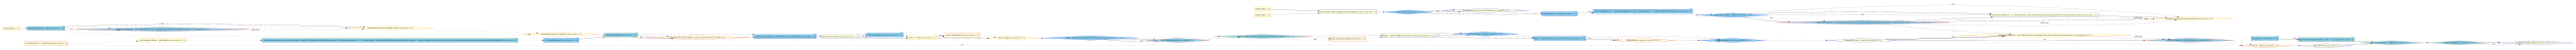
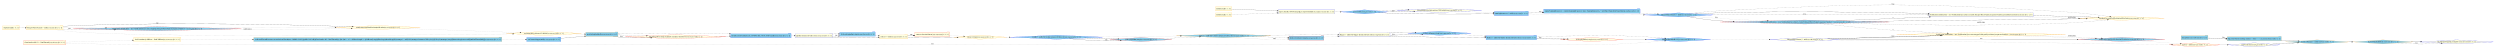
  digraph {
    fontname="Playfair Display"
    rankdir=LR
    node [color=blue fillcolor=lightyellow fontname="Playfair Display" shape=diamond style=filled]
    edge [fontname="Playfair Display" style=solid]
    n1 [color=red label="context.clearAttributes()@@@40@@@['0', '0', '1']" shape=folder]
    n2 [color=darkorange label="resourcesStop()@@@41@@@['0', '0', '1']"]
    n3 [fillcolor=skyblue label="(realm != null) && (realm instanceof Lifecycle)@@@42@@@['0', '0', '1']"]
    n4 [color=darkorange label="setState(LifecycleState.STOPPING)@@@7@@@['0', '0', '1']"]
    n5 [color=darkorange fillcolor=skyblue label="log.isDebugEnabled()@@@35@@@['0', '0', '1']" shape=folder]
    n6 [color=red label="ClassLoader oldCCL = bindThread()@@@8@@@['0', '0', '1']" shape=folder]
    n7 [color=darkorange label="final Container(( children = findChildren()@@@10@@@['0', '0', '1']" shape=folder]
    n8 [fillcolor=skyblue label="{unbindThread(oldCCL)}@@@55@@@['0', '0', '1']"]
    n9 [fillcolor=skyblue label="setCharsetMapper(null)@@@34@@@['0', '0', '1']" shape=folder]
    n10 [fillcolor=skyblue label="fireLifecycleEvent(Lifecycle.CONFIGURE_STOP_EVENT,null)@@@36@@@['0', '0', '1']" shape=folder]
    n11 [color=red label="log.debug(\"Processing standard container shutdown\")@@@35@@@['0', '0', '1']"]
    n12 [color=darkorange fillcolor=skyblue label="(cluster != null) && (cluster instanceof Lifecycle)@@@45@@@['0', '0', '1']"]
-   n13 [color=red label="((Lifecycle)cluster).stop()@@@46@@@['0', '0', '1']" shape=folder]
+   n13 [color=red fillcolor=skyblue label="((Lifecycle)cluster).stop()@@@46@@@['0', '0', '1']" shape=folder]
    n14 [label="(logger != null) && (logger instanceof Lifecycle)@@@48@@@['0', '0', '1']" shape=folder]
    n15 [fillcolor=skyblue label="((Lifecycle)logger).stop()@@@49@@@['0', '0', '1']"]
    n16 [fillcolor=skyblue label="(loader != null) && (loader instanceof Lifecycle)@@@51@@@['0', '0', '1']" shape=folder]
    n17 [color=darkorange label="broadcaster.sendNotification(notification)@@@12@@@['1', '1', '0']"]
    n18 [color=darkorange fillcolor=skyblue label="DedicatedThreadExecutor.executeInOwnThread(new Callable<Void>(){public Void call(){ClassLoader old = bindThread()try {for (int i = 0 i < children.length i++){children(i(.stop()}filterStop()threadStop()if ((manager != null) && (manager instanceof Lifecycle)) {((Lifecycle)manager).stop()}listenerStop()return null}{unbindThread(old)}}})@@@11@@@['0', '0', '1']" shape=folder]
-   n19 [color=darkorange fillcolor=skyblue label="this.getObjectName() != null@@@3@@@['0', '0', '1']" shape=folder]
+   n19 [color=darkorange label="this.getObjectName() != null@@@3@@@['0', '0', '1']" shape=folder]
    n20 [color=darkorange label="broadcaster.sendNotification(notification)@@@5@@@['0', '0', '1']"]
    n21 [color=red fillcolor=skyblue label="Notification notification = new Notification(\"j2ee.state.stopping\",this.getObjectName(),sequenceNumber++)@@@4@@@['0', '0', '1']"]
    n22 [label="log.debug(\"Stopping complete\")@@@70@@@['0', '0', '1']"]
    n23 [label="this.getObjectName() != null@@@58@@@['0', '0', '1']"]
    n24 [color=darkorange label="Notification notification = new Notification(\"j2ee.state.stopped\",this.getObjectName(),sequenceNumber++)@@@59@@@['0', '0', '1']"]
    n25 [color=red fillcolor=skyblue label="broadcaster.sendNotification(notification)@@@60@@@['0', '0', '1']"]
    n26 [color=red label="context = null@@@62@@@['0', '0', '1']"]
    n27 [label="resetContext()@@@64@@@['0', '0', '1']"]
    n28 [fillcolor=skyblue label="processTlds@@@4@@@['1', '1', '0']"]
    n29 [fillcolor=skyblue label="namingResources != null@@@7@@@['1', '1', '0']" shape=folder]
    n30 [label="this.addLifecycleListener(new TldConfig())@@@5@@@['1', '1', '0']"]
    n31 [fillcolor=skyblue label="this.getObjectName() != null@@@10@@@['1', '1', '0']"]
    n32 [fillcolor=skyblue label="onameNamingResources = register(namingResources,\"type=NamingResources,\" + getObjectNameKeyProperties())@@@8@@@['1', '1', '0']" shape=folder]
    n33 [label="pipeline instanceof Lifecycle@@@37@@@['0', '0', '1']" shape=folder]
    n34 [fillcolor=skyblue label="((Lifecycle)pipeline).stop()@@@38@@@['0', '0', '1']" shape=folder]
    n35 [color=darkorange label="context != null@@@40@@@['0', '0', '1']" shape=folder]
    n36 [color=darkorange label="initInternal['0', '1', '0']" shape=folder]
    n37 [label="super.edu.fdu.CPPDG.tinypdg.pe.ExpressionInfo@53e29a@@@3@@@['1', '1', '0']" shape=folder]
    n38 [color=red fillcolor=skyblue label="Notification notification = new Notification(\"j2ee.object.created\",this.getObjectName(),sequenceNumber++)@@@11@@@['1', '0', '0']"]
    n39 [label="Notification notification = new Notification(\"j2ee.object.created\",this.getObjectName(),sequenceNumber.getAndIncrement())@@@11@@@['0', '1', '0']" shape=folder]
    n40 [color=red label="((Lifecycle)loader).stop()@@@52@@@['0', '0', '1']"]
    n41 [color=darkorange fillcolor=skyblue label="Exception ex@@@66@@@['0', '0', '1']" shape=folder]
    n42 [color=darkorange fillcolor=skyblue label="log.error(\"Error reseting context \" + this + \" \" + ex,ex)@@@67@@@['0', '0', '1']" shape=folder]
    n43 [color=darkorange fillcolor=skyblue label="instanceManager = null@@@69@@@['0', '0', '1']"]
    n44 [color=red fillcolor=skyblue label="((Lifecycle)realm).stop()@@@43@@@['0', '0', '1']"]
    n45 [color=darkorange label="initInternal['1', '0', '0']" shape=folder]
    n46 [color=darkorange fillcolor=skyblue label="log.isDebugEnabled()@@@70@@@['0', '0', '1']"]
    n47 [color=darkorange label="stopInternal['0', '0', '1']" shape=folder]
    n1 -> n2 [style=dotted]
    n2 -> n3 [style=dashed]
    n3 -> n12 [style=dotted]
    n3 -> n44
    n3 -> n44 [label=true]
    n4 -> n5 [style=dotted]
    n5 -> n10 [style=dashed]
    n5 -> n11 [style=dashed]
    n5 -> n11 [label=true]
    n6 -> n7 [style=dotted]
    n6 -> n8 [label=true style=dotted]
    n7 -> n18 [style=dashed]
    n8 -> n23 [style=dashed]
    n9 -> n5
    n10 -> n33 [style=dotted]
    n11 -> n10 [style=dashed]
    n12 -> n13 [style=dashed]
    n12 -> n13 [label=true style=dotted]
    n12 -> n14 [style=dashed]
    n13 -> n14 [style=dotted]
    n14 -> n15
    n14 -> n15 [label=true]
    n14 -> n16
    n15 -> n16 [style=dashed]
    n16 -> n8 [style=dashed]
    n16 -> n40 [label=true]
    n16 -> n40 [style=dotted]
    n18 -> n9 [style=dashed]
    n19 -> n4 [style=dotted]
    n19 -> n20 [label=true]
    n19 -> n21 [label=true style=dashed]
    n19 -> n21 [style=dotted]
    n20 -> n4 [style=dotted]
    n21 -> n20 [style=dotted]
    n21 -> n20 [label=notification style=dotted]
    n23 -> n24
    n23 -> n24 [label=true]
    n23 -> n25 [label=true]
    n23 -> n26 [style=dotted]
    n24 -> n25 [style=dotted]
    n24 -> n25 [label=notification style=dotted]
    n25 -> n26 [style=dotted]
    n26 -> n27
    n27 -> n43
    n28 -> n29
    n28 -> n30 [label=true]
    n28 -> n30 [style=dashed]
    n29 -> n31 [style=dotted]
    n29 -> n32 [style=dotted]
    n29 -> n32 [label=true style=dashed]
    n30 -> n29 [style=dotted]
    n31 -> n17 [label=true style=dashed]
    n31 -> n38
    n31 -> n38 [label=true style=dotted]
    n31 -> n39 [label=true style=dashed]
    n31 -> n39
    n32 -> n31 [style=dashed]
    n33 -> n34 [style=dashed]
    n33 -> n34 [label=true style=dashed]
    n33 -> n35
    n34 -> n35 [style=dashed]
    n35 -> n1 [label=true style=dotted]
    n35 -> n1
    n35 -> n2
    n36 -> n37
    n37 -> n28 [style=dashed]
    n38 -> n17
    n38 -> n17 [label=notification style=dashed]
    n38 -> n24 [label=0 style=dashed]
    n38 -> n39 [label=0]
    n39 -> n17 [label=notification style=dotted]
    n39 -> n17
    n40 -> n8
    n41 -> n42
    n41 -> n42 [label=true style=dotted]
    n42 -> n43
    n43 -> n46
    n44 -> n12 [style=dashed]
    n45 -> n37 [style=dashed]
    n46 -> n22
    n46 -> n22 [label=true style=dashed]
    n47 -> n19 [style=dashed]
  }
